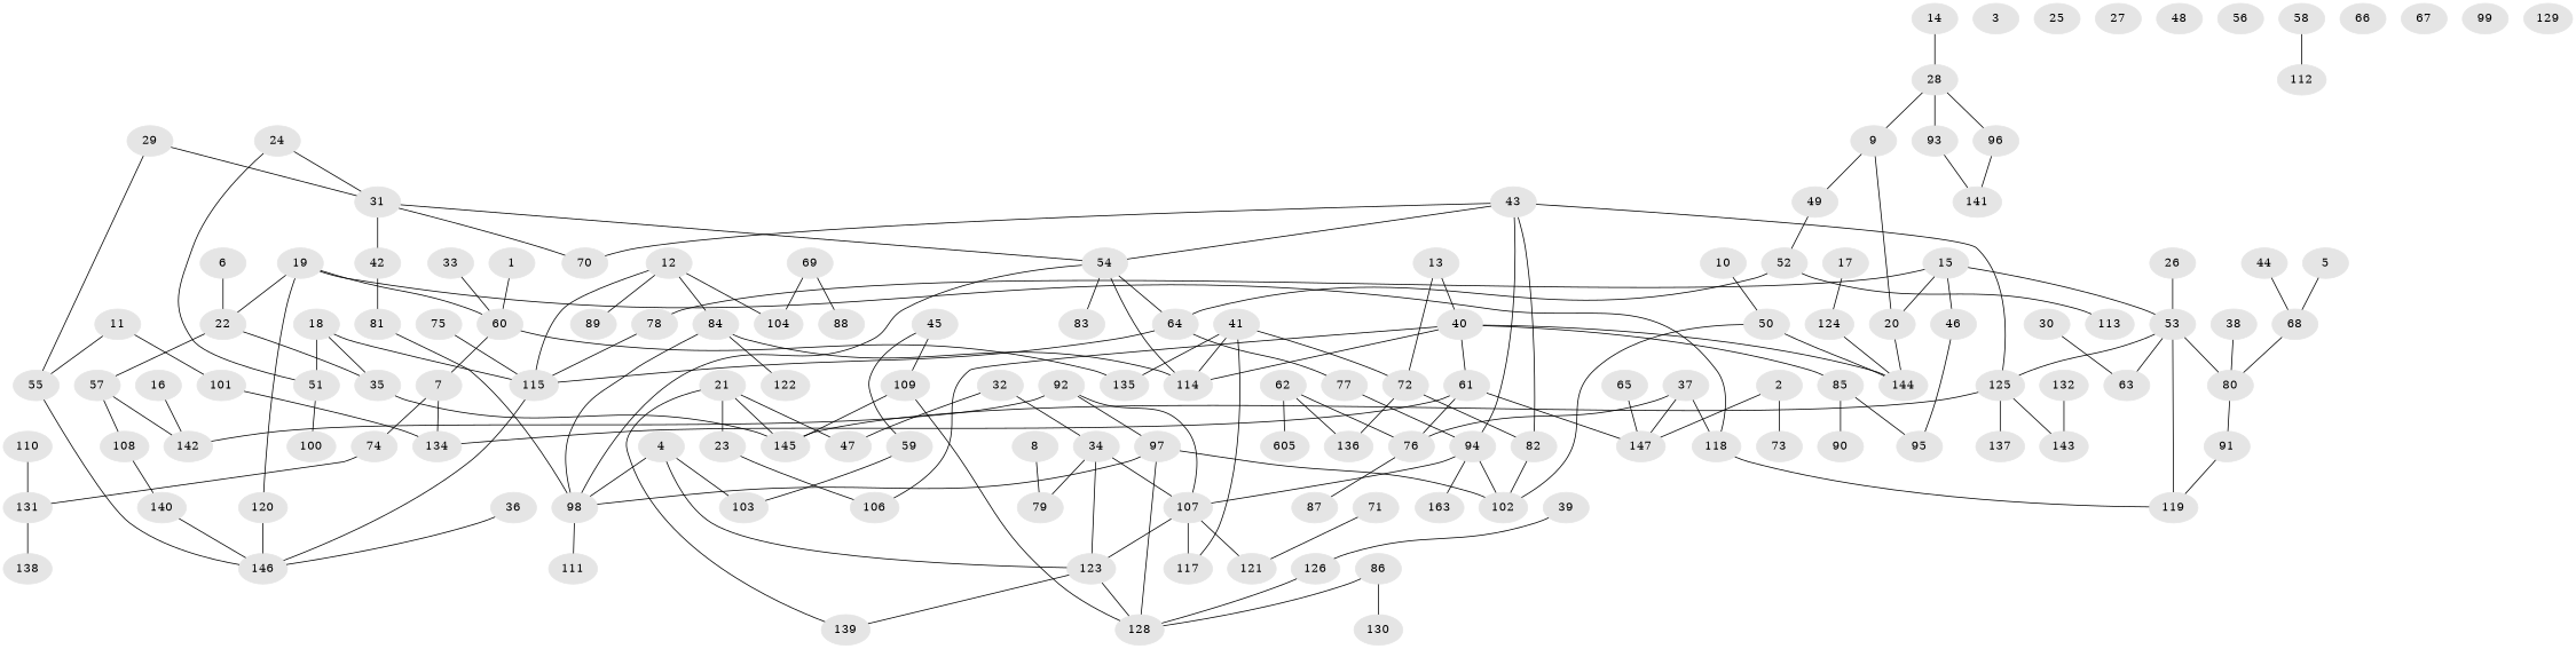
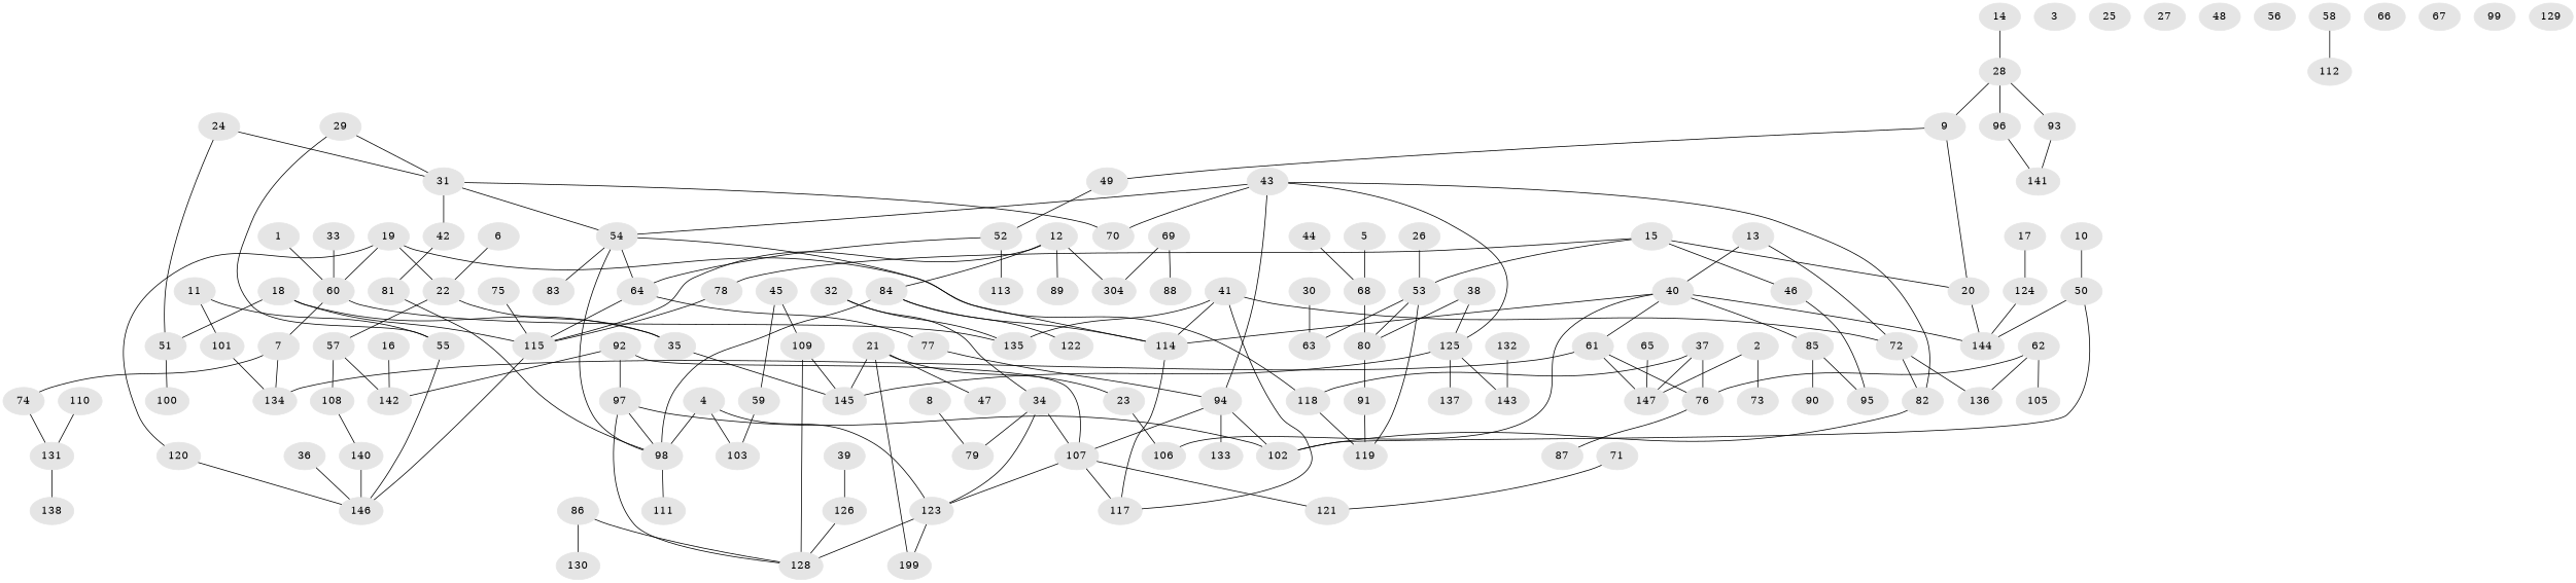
  graph {
    node [color=gray90 style=filled]
    1
    60
    7
    135
    2
    73
    147
    3
    4
    98
    103
    123
    111
-   139
+   139 [label=199]
    128
    5
    68
    80
    6
    22
    35
    57
    74
    134
    131
    8
    79
    9
    20
    49
    144
    52
    10
    50
    102
    11
    55
    101
    146
    12
    84
    89
-   104
+   104 [label=304]
    115
    114
    122
    13
    40
    72
    106
    61
    85
    82
    136
    14
    28
    93
    96
    15
    46
    53
    78
    95
    63
    119
    16
    142
    17
    124
    18
    51
    145
    100
    19
    118
    120
    21
    23
    47
    108
    24
    31
    42
    54
    70
    25
    26
    27
    141
    29
    30
    81
    64
    83
    32
    34
    107
    33
    117
    121
    36
    37
    76
    87
    38
    125
    91
    137
    143
    39
    126
    90
    41
    43
    94
-   133 [label=163]
+   133
    44
    45
    59
    109
    48
    113
    77
    56
    140
    58
    112
    62
-   105 [label=605]
+   105
    65
    66
    67
    69
    88
    71
    138
    75
    86
    130
    92
    97
    99
    110
    129
    132
    1 -- 60
    60 -- 7
    60 -- 135
    7 -- 74
    7 -- 134
    2 -- 73
    2 -- 147
    4 -- 98
    4 -- 103
    4 -- 123
    98 -- 111
    123 -- 139
    123 -- 128
    5 -- 68
    68 -- 80
    80 -- 91
    6 -- 22
    22 -- 35
    22 -- 57
    35 -- 145
    57 -- 142
    57 -- 108
    74 -- 131
    131 -- 138
    8 -- 79
    9 -- 20
    9 -- 49
    20 -- 144
    49 -- 52
    52 -- 64
    52 -- 113
    10 -- 50
    50 -- 144
    50 -- 102
    11 -- 55
    11 -- 101
    55 -- 146
    101 -- 134
    12 -- 84
    12 -- 89
    12 -- 104
    12 -- 115
    84 -- 98
    84 -- 114
    84 -- 122
    115 -- 146
+   114 -- 117
    13 -- 40
    13 -- 72
    40 -- 144
    40 -- 114
    40 -- 106
    40 -- 61
    40 -- 85
    72 -- 82
    72 -- 136
    61 -- 147
    61 -- 134
    61 -- 76
    85 -- 95
    85 -- 90
    82 -- 102
    14 -- 28
    28 -- 9
    28 -- 93
    28 -- 96
    93 -- 141
    96 -- 141
    15 -- 20
    15 -- 46
    15 -- 53
    15 -- 78
    46 -- 95
    53 -- 80
    53 -- 63
    53 -- 119
    78 -- 115
    16 -- 142
    17 -- 124
    124 -- 144
    18 -- 35
    18 -- 115
    18 -- 51
    51 -- 100
    19 -- 60
    19 -- 22
    19 -- 118
    19 -- 120
    118 -- 119
    120 -- 146
    21 -- 139
    21 -- 145
    21 -- 23
    21 -- 47
    23 -- 106
    108 -- 140
    24 -- 51
    24 -- 31
    31 -- 42
    31 -- 54
    31 -- 70
    42 -- 81
    54 -- 98
    54 -- 114
    54 -- 64
    54 -- 83
    26 -- 53
    29 -- 55
    29 -- 31
    30 -- 63
    81 -- 98
    64 -- 115
    64 -- 77
-   32 -- 47
+   32 -- 135
    32 -- 34
    34 -- 123
    34 -- 79
    34 -- 107
    107 -- 123
    107 -- 117
    107 -- 121
    33 -- 60
    36 -- 146
    37 -- 147
    37 -- 118
    37 -- 76
    76 -- 87
    38 -- 80
-   53 -- 125
+   38 -- 125
    125 -- 145
    125 -- 137
    125 -- 143
    91 -- 119
    39 -- 126
    126 -- 128
    41 -- 135
    41 -- 114
    41 -- 72
    41 -- 117
    43 -- 82
    43 -- 54
    43 -- 70
    43 -- 125
    43 -- 94
    94 -- 102
    94 -- 107
    94 -- 133
    44 -- 68
    45 -- 59
    45 -- 109
    59 -- 103
    109 -- 128
    109 -- 145
    77 -- 94
    140 -- 146
    58 -- 112
    62 -- 136
    62 -- 76
    62 -- 105
    65 -- 147
    69 -- 104
    69 -- 88
    71 -- 121
    75 -- 115
    86 -- 128
    86 -- 130
    92 -- 142
    92 -- 107
    92 -- 97
    97 -- 98
    97 -- 128
    97 -- 102
    110 -- 131
    132 -- 143
  }
